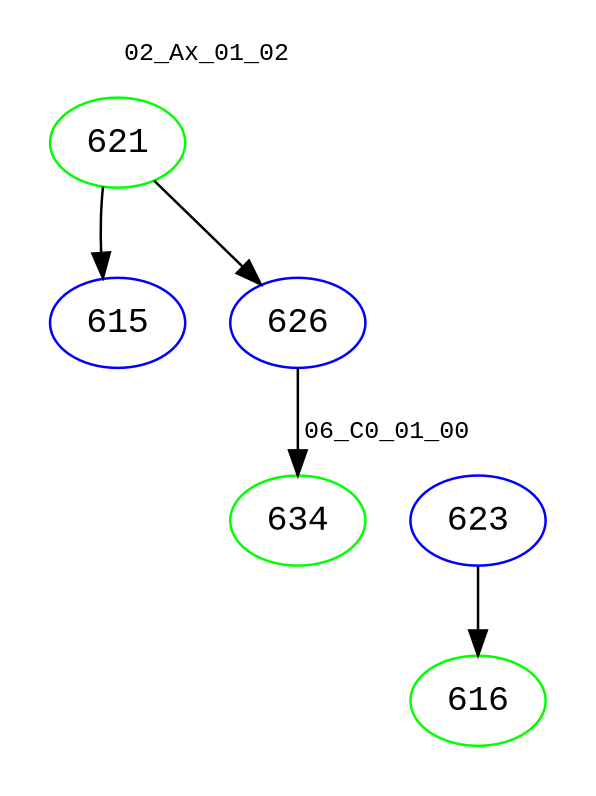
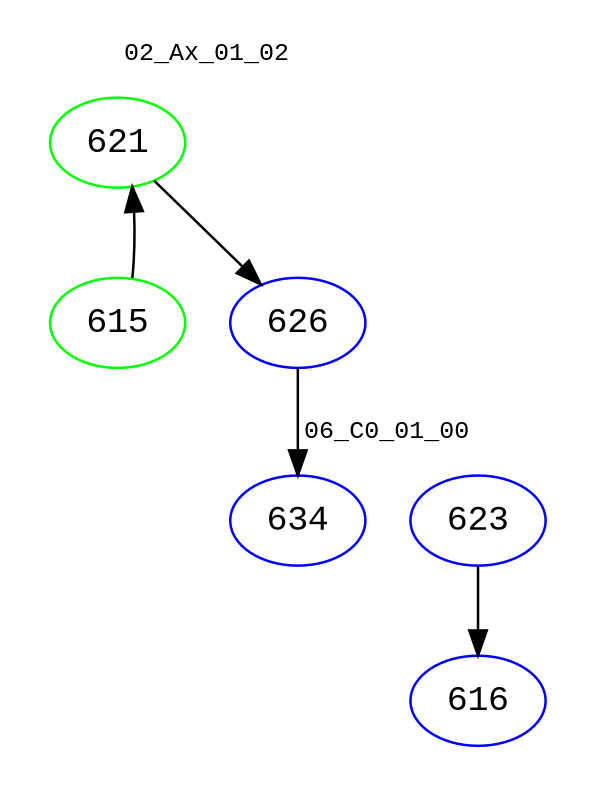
  digraph {
    fontname="Liberation Mono"
    node [color=green fontname="Liberation Mono"]
    edge [color=black fontname="Liberation Mono"]
    n1 [label=621]
-   n2 [color=blue label=615]
+   n2 [label=615]
    n3 [color=blue label=626]
    n4 [color=blue label=623]
-   n5 [label=616]
-   n6 [label=634]
+   n5 [color=blue label=616]
+   n6 [color=blue label=634]
    subgraph cluster_1 {
      color=white
      fontsize=10
      label="02_Ax_01_02"
      n1
      n2
      n3
    }
    subgraph cluster_2 {
      color=white
      fontsize=10
      label="06_C0_01_00"
      n4
      n5
      n6
    }
-   n1 -> n2
+   n2 -> n1
    n1 -> n3
    n3 -> n6
    n4 -> n5
  }
